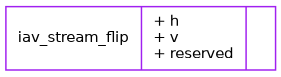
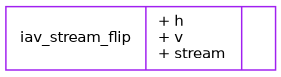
  digraph {
    rankdir=LR
-   n1 [color=purple fillcolor=white fontcolor=black fontname=Helvetica fontsize=10 height=0.2 label="{iav_stream_flip\n|+ h\l+ v\l+ reserved\l|}" shape=record style=filled width=0.4]
+   n1 [color=purple fillcolor=white fontcolor=black fontname=Helvetica fontsize=10 height=0.2 label="{iav_stream_flip\n|+ h\l+ v\l+ stream\l|}" shape=record style=filled width=0.4]
  }
